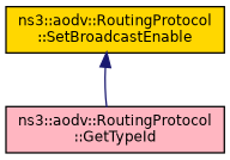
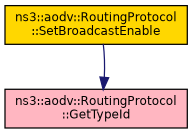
  digraph {
    rankdir=TB
    node [color=black fontname=Helvetica fontsize=10 shape=record style=filled]
    n1 [fillcolor=gold fontcolor=black height=0.2 label="ns3::aodv::RoutingProtocol\l::SetBroadcastEnable" width=0.4]
    n2 [fillcolor=lightpink height=0.2 label="ns3::aodv::RoutingProtocol\l::GetTypeId" width=0.4]
-   n1 -> n2 [color=midnightblue dir=back fontname=Helvetica fontsize=10 labelfontname=Helvetica labelfontsize=10 style=solid]
+   n2 -> n1 [color=midnightblue dir=back fontname=Helvetica fontsize=10 labelfontname=Helvetica labelfontsize=10 style=solid]
  }
